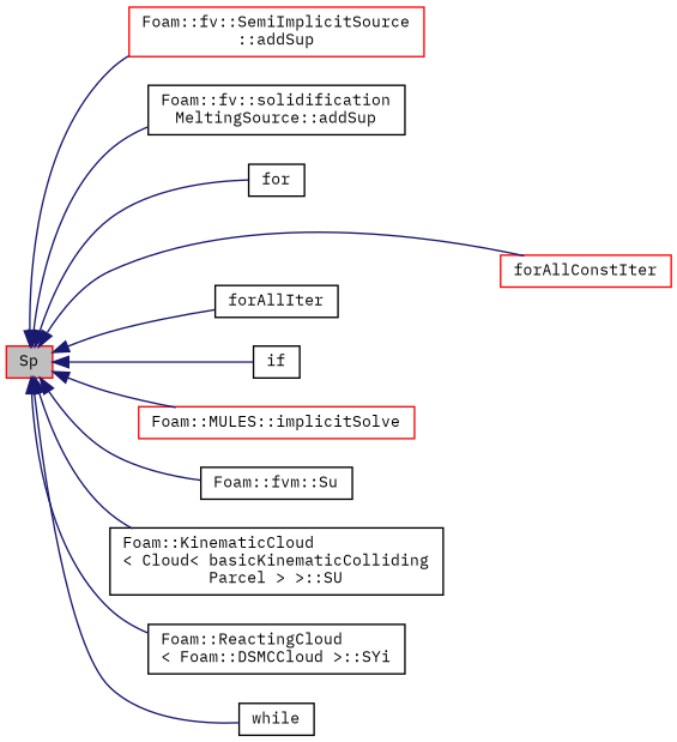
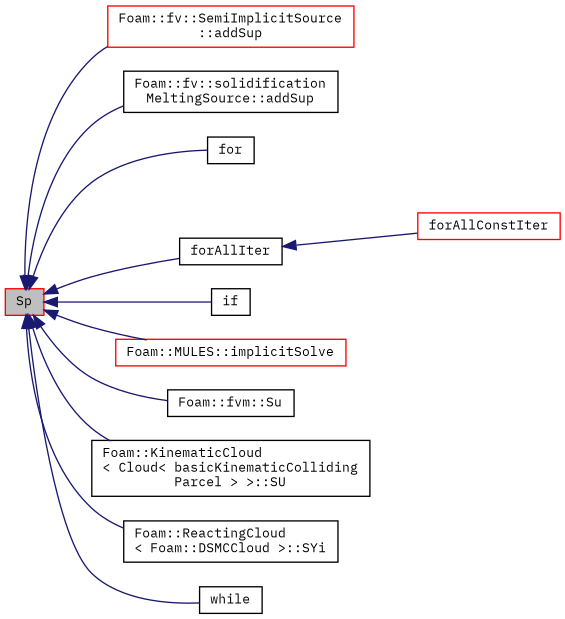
  digraph {
    fontname="IBM Plex Mono"
    rankdir=LR
    node [color=black fontname="IBM Plex Mono" fontsize=10 shape=record]
    edge [color=midnightblue dir=back fontname="IBM Plex Mono" fontsize=10 labelfontname=Helvetica labelfontsize=10 style=solid]
    n1 [color=red fillcolor=grey75 fontcolor=black height=0.2 label=Sp style=filled width=0.4]
    n2 [color=red height=0.2 label="Foam::fv::SemiImplicitSource\l::addSup" width=0.4]
    n3 [height=0.2 label="Foam::fv::solidification\lMeltingSource::addSup" width=0.4]
    n4 [height=0.2 label=for width=0.4]
    n5 [color=red height=0.2 label=forAllConstIter width=0.4]
    n6 [height=0.2 label=forAllIter width=0.4]
    n7 [height=0.2 label=if width=0.4]
    n8 [color=red height=0.2 label="Foam::MULES::implicitSolve" width=0.4]
    n9 [height=0.2 label="Foam::fvm::Su" width=0.4]
    n10 [height=0.2 label="Foam::KinematicCloud\l\< Cloud\< basicKinematicColliding\lParcel \> \>::SU" width=0.4]
    n11 [height=0.2 label="Foam::ReactingCloud\l\< Foam::DSMCCloud \>::SYi" width=0.4]
    n12 [height=0.2 label=while width=0.4]
    n1 -> n2
    n1 -> n3
    n1 -> n4
-   n1 -> n5
+   n6 -> n5
    n1 -> n6
    n1 -> n7
    n1 -> n8
    n1 -> n9
    n1 -> n10
    n1 -> n11
    n1 -> n12
  }
